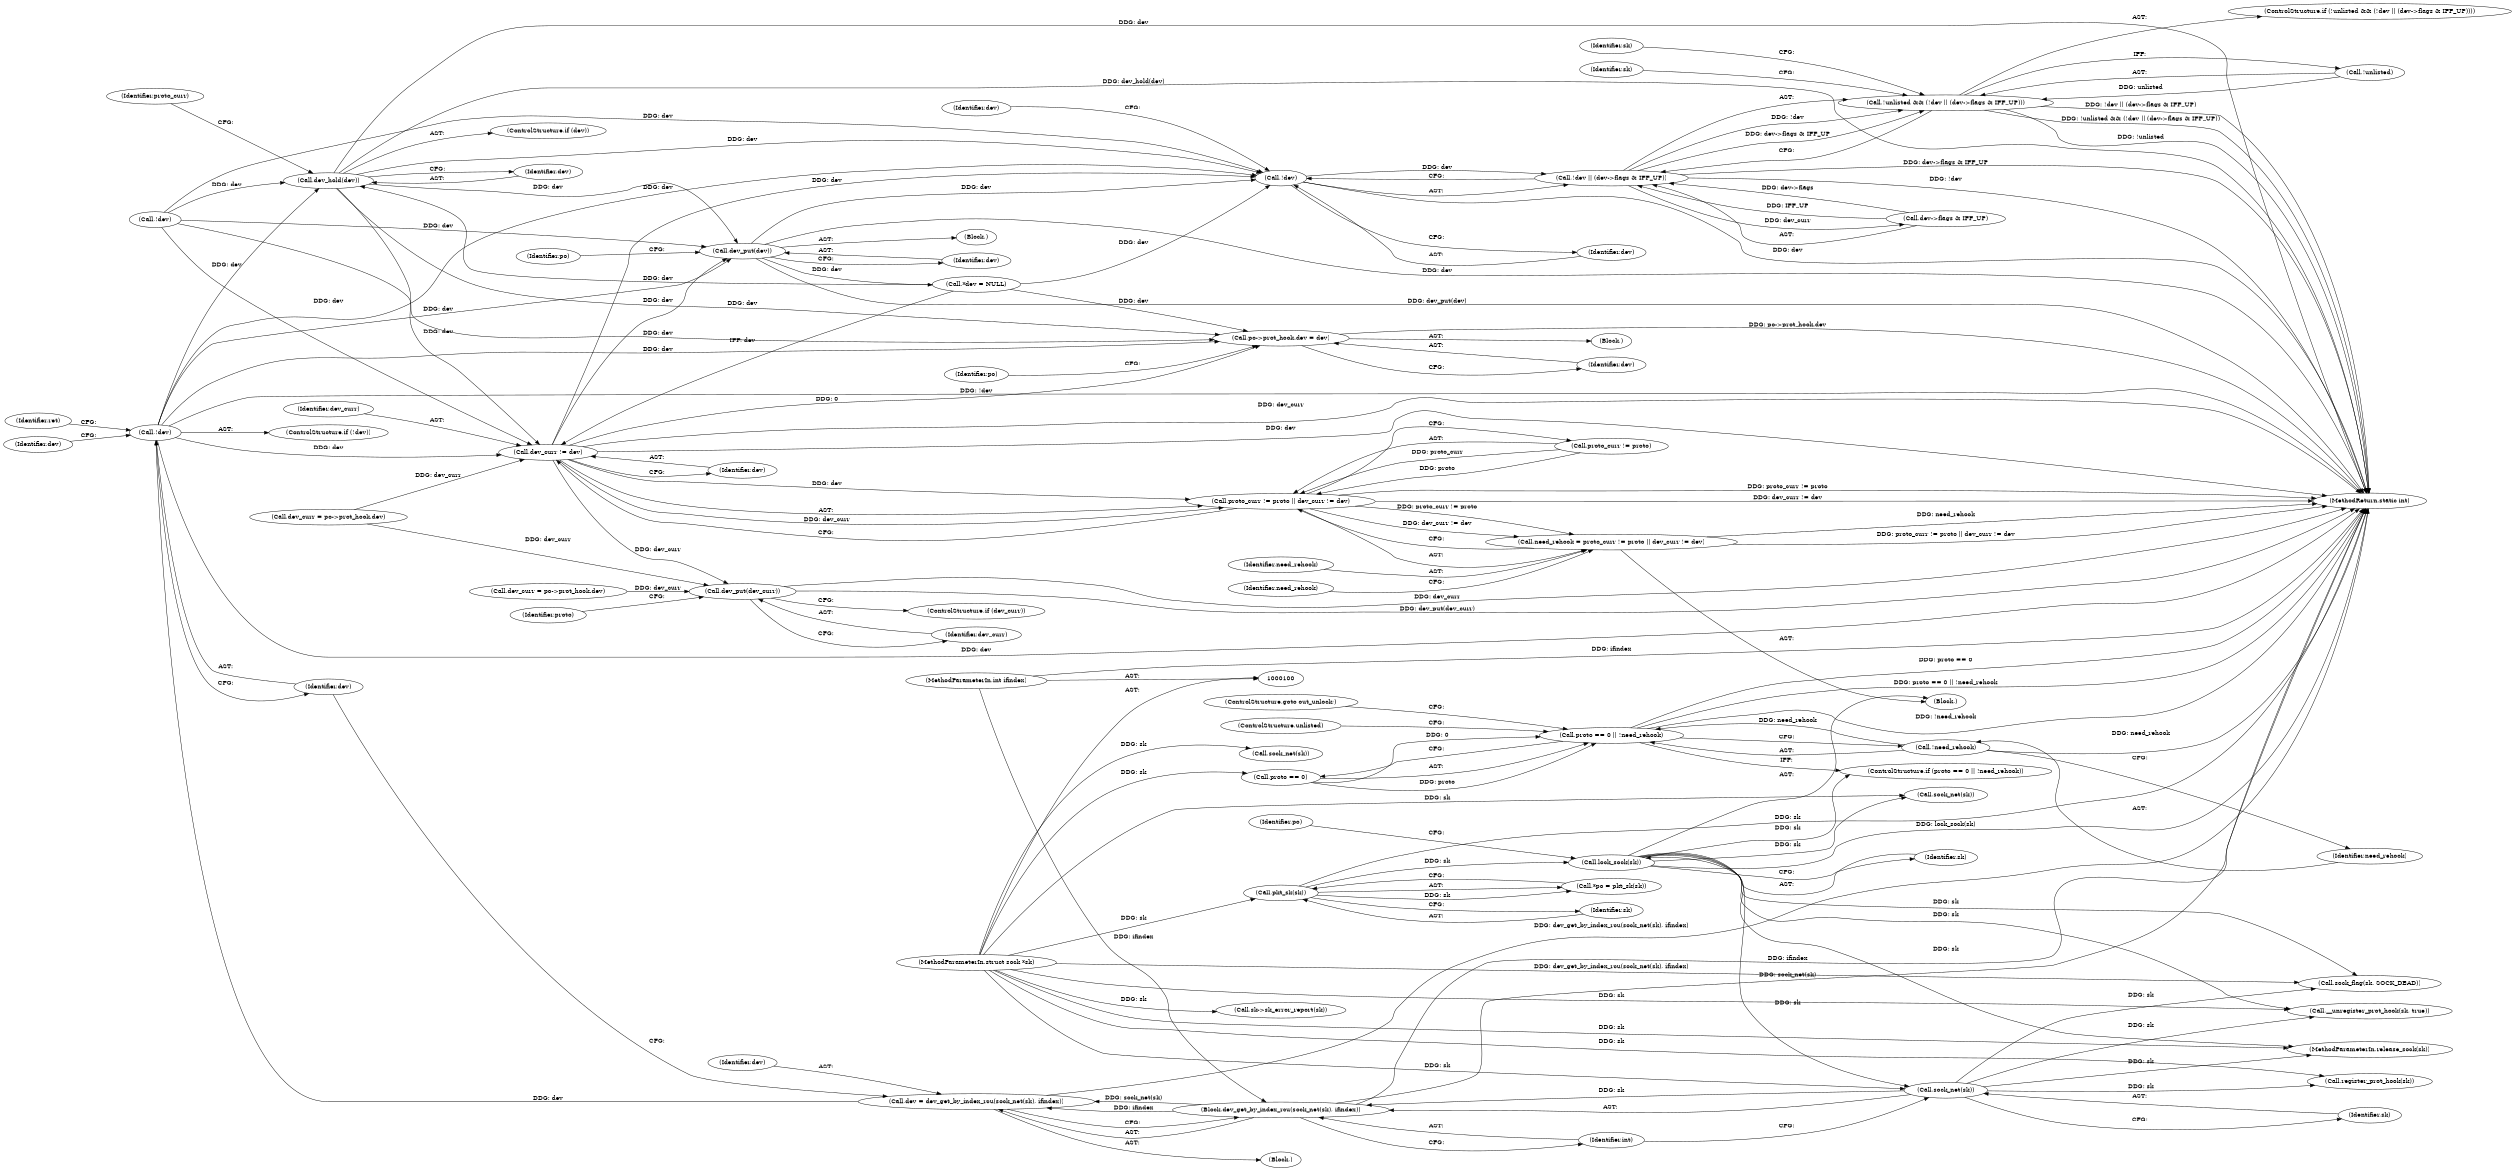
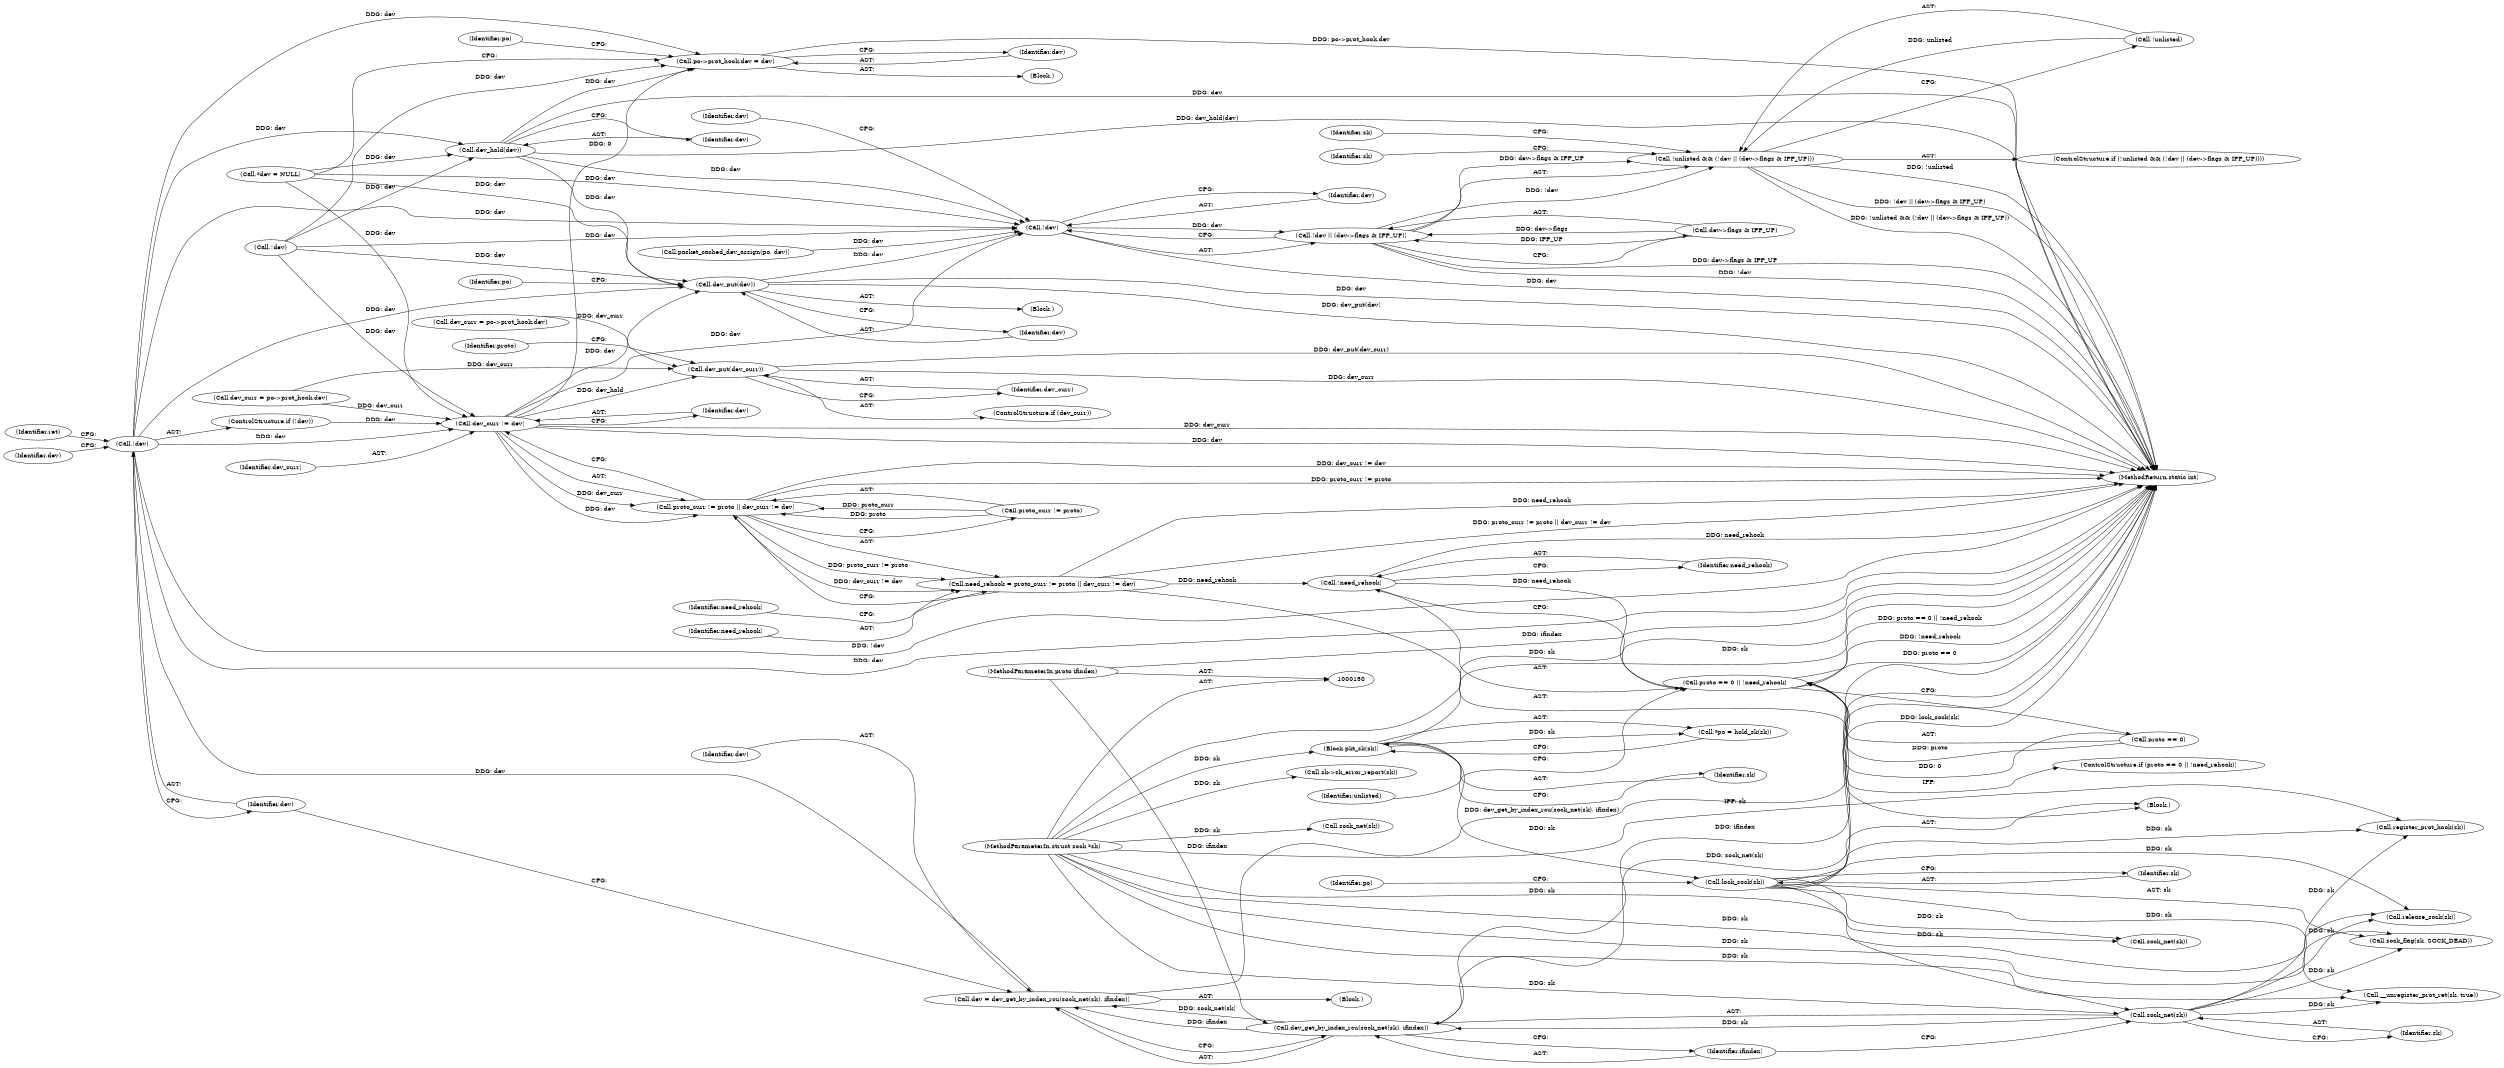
  digraph {
    rankdir=LR
    n1 [label="(Call,!dev)"]
    n2 [label="(Call,dev_hold(dev))"]
    n3 [label="(Call,dev_curr != dev)"]
    n4 [label="(Call,dev_put(dev))"]
    n5 [label="(Call,!dev)"]
    n6 [label="(Call,po->prot_hook.dev = dev)"]
    n7 [label="(MethodReturn,static int)"]
    n8 [label="(Identifier,dev)"]
    n9 [label="(ControlStructure,if (!dev))"]
-   n10 [label="(ControlStructure,if (dev))"]
    n11 [label="(Identifier,dev)"]
    n12 [label="(Call,proto_curr != proto || dev_curr != dev)"]
    n13 [label="(Call,dev_put(dev_curr))"]
    n14 [label="(Identifier,dev)"]
    n15 [label="(Identifier,dev)"]
    n16 [label="(Block,)"]
    n17 [label="(Call,!dev || (dev->flags & IFF_UP))"]
    n18 [label="(Identifier,dev)"]
    n19 [label="(Identifier,dev)"]
    n20 [label="(Block,)"]
    n21 [label="(Call,dev = dev_get_by_index_rcu(sock_net(sk), ifindex))"]
-   n22 [label="(Block,dev_get_by_index_rcu(sock_net(sk), ifindex))"]
+   n22 [label="(Call,dev_get_by_index_rcu(sock_net(sk), ifindex))"]
    n23 [label="(Block,)"]
-   n24 [label="(Identifier,int)"]
+   n24 [label="(Identifier,ifindex)"]
    n25 [label="(Call,sock_net(sk))"]
    n26 [label="(Call,sock_flag(sk, SOCK_DEAD))"]
-   n27 [label="(Call,__unregister_prot_hook(sk, true))"]
+   n27 [label="(Call,__unregister_prot_ret(sk, true))"]
    n28 [label="(Call,register_prot_hook(sk))"]
    n29 [label="(Identifier,sk)"]
-   n30 [label="(MethodParameterIn,release_sock(sk))"]
+   n30 [label="(Call,release_sock(sk))"]
    n31 [label="(Call,lock_sock(sk))"]
    n32 [label="(Identifier,sk)"]
    n33 [label="(Block,)"]
    n34 [label="(Call,sock_net(sk))"]
-   n35 [label="(Call,pkt_sk(sk))"]
+   n35 [label="(Block,pkt_sk(sk))"]
    n36 [label="(Identifier,sk)"]
-   n37 [label="(Call,*po = pkt_sk(sk))"]
+   n37 [label="(Call,*po = hold_sk(sk))"]
    n38 [label="(MethodParameterIn,struct sock *sk)"]
    n39 [label="(Call,sk->sk_error_report(sk))"]
    n40 [label="(Call,sock_net(sk))"]
-   1000100
-   n42 [label="(MethodParameterIn,int ifindex)"]
+   1000100 [label=1000150]
+   n42 [label="(MethodParameterIn,proto ifindex)"]
    n43 [label="(Call,need_rehook = proto_curr != proto || dev_curr != dev)"]
    n44 [label="(Call,proto_curr != proto)"]
    n45 [label="(Identifier,dev_curr)"]
    n46 [label="(ControlStructure,if (dev_curr))"]
    n47 [label="(Call,!need_rehook)"]
    n48 [label="(Call,proto == 0 || !need_rehook)"]
    n49 [label="(Identifier,need_rehook)"]
    n50 [label="(ControlStructure,if (proto == 0 || !need_rehook))"]
    n51 [label="(Call,proto == 0)"]
    n52 [label="(Call,!unlisted && (!dev || (dev->flags & IFF_UP)))"]
    n53 [label="(Call,dev->flags & IFF_UP)"]
    n54 [label="(ControlStructure,if (!unlisted && (!dev || (dev->flags & IFF_UP))))"]
    n55 [label="(Call,!unlisted)"]
+   n56 [label="(Call,packet_cached_dev_assign(po, dev))"]
    n57 [label="(Identifier,po)"]
    n58 [label="(Call,dev_curr = po->prot_hook.dev)"]
    n59 [label="(Identifier,dev_curr)"]
    n60 [label="(Call,*dev = NULL)"]
    n61 [label="(Identifier,dev)"]
    n62 [label="(Identifier,ret)"]
    n63 [label="(Identifier,po)"]
    n64 [label="(Identifier,po)"]
-   n65 [label="(Identifier,proto_curr)"]
    n66 [label="(Identifier,need_rehook)"]
-   n67 [label="(ControlStructure,goto out_unlock;)"]
    n68 [label="(Call,dev_curr = po->prot_hook.dev)"]
-   n69 [label="(ControlStructure,unlisted)"]
+   n69 [label="(Identifier,unlisted)"]
    n70 [label="(Identifier,need_rehook)"]
    n71 [label="(Identifier,proto)"]
    n72 [label="(Identifier,dev)"]
    n73 [label="(Identifier,sk)"]
    n74 [label="(Identifier,dev)"]
    n75 [label="(Identifier,sk)"]
    n76 [label="(Call,!dev)"]
    n1 -> n2 [label="DDG: dev"]
    n1 -> n3 [label="DDG: dev"]
    n1 -> n4 [label="DDG: dev"]
    n1 -> n5 [label="DDG: dev"]
    n1 -> n6 [label="DDG: dev"]
    n1 -> n7 [label="DDG: !dev"]
    n1 -> n7 [label="DDG: dev"]
    n1 -> n8 [label="CFG: "]
    n1 -> n9 [label="AST: "]
-   n2 -> n3 [label="DDG: dev"]
+   n9 -> n3 [label="DDG: dev"]
    n2 -> n4 [label="DDG: dev"]
    n2 -> n5 [label="DDG: dev"]
    n2 -> n6 [label="DDG: dev"]
    n2 -> n7 [label="DDG: dev"]
    n2 -> n7 [label="DDG: dev_hold(dev)"]
-   n2 -> n10 [label="AST: "]
    n2 -> n11 [label="CFG: "]
    n3 -> n4 [label="DDG: dev"]
    n3 -> n5 [label="DDG: dev"]
    n3 -> n6 [label="DDG: 0"]
    n3 -> n7 [label="DDG: dev_curr"]
    n3 -> n7 [label="DDG: dev"]
    n3 -> n12 [label="AST: "]
    n3 -> n12 [label="DDG: dev_curr"]
    n3 -> n12 [label="DDG: dev"]
-   n3 -> n13 [label="DDG: dev_curr"]
+   n3 -> n13 [label="DDG: dev_hold"]
    n3 -> n14 [label="CFG: "]
    n4 -> n5 [label="DDG: dev"]
    n4 -> n7 [label="DDG: dev"]
    n4 -> n7 [label="DDG: dev_put(dev)"]
    n4 -> n15 [label="CFG: "]
    n4 -> n16 [label="AST: "]
    n5 -> n7 [label="DDG: dev"]
    n5 -> n17 [label="AST: "]
    n5 -> n17 [label="DDG: dev"]
    n5 -> n18 [label="CFG: "]
    n6 -> n7 [label="DDG: po->prot_hook.dev"]
    n6 -> n19 [label="CFG: "]
    n6 -> n20 [label="AST: "]
    n8 -> n1 [label="AST: "]
    n8 -> n21 [label="CFG: "]
    n11 -> n2 [label="AST: "]
    n12 -> n3 [label="CFG: "]
    n12 -> n7 [label="DDG: proto_curr != proto"]
    n12 -> n7 [label="DDG: dev_curr != dev"]
    n12 -> n43 [label="AST: "]
    n12 -> n43 [label="DDG: proto_curr != proto"]
    n12 -> n43 [label="DDG: dev_curr != dev"]
    n12 -> n44 [label="CFG: "]
    n13 -> n7 [label="DDG: dev_curr"]
    n13 -> n7 [label="DDG: dev_put(dev_curr)"]
    n13 -> n45 [label="CFG: "]
-   n13 -> n46 [label="CFG: "]
+   n13 -> n46 [label="AST: "]
    n14 -> n3 [label="AST: "]
    n15 -> n4 [label="AST: "]
    n17 -> n5 [label="CFG: "]
    n17 -> n7 [label="DDG: dev->flags & IFF_UP"]
    n17 -> n7 [label="DDG: !dev"]
    n17 -> n52 [label="AST: "]
    n17 -> n52 [label="DDG: !dev"]
    n17 -> n52 [label="DDG: dev->flags & IFF_UP"]
-   n17 -> n53 [label="DDG: dev_curr"]
+   n17 -> n53 [label="CFG: "]
    n18 -> n5 [label="AST: "]
    n19 -> n6 [label="AST: "]
    n21 -> n1 [label="DDG: dev"]
    n21 -> n7 [label="DDG: dev_get_by_index_rcu(sock_net(sk), ifindex)"]
    n21 -> n22 [label="CFG: "]
    n21 -> n23 [label="AST: "]
    n22 -> n7 [label="DDG: ifindex"]
    n22 -> n7 [label="DDG: sock_net(sk)"]
    n22 -> n21 [label="AST: "]
    n22 -> n21 [label="DDG: sock_net(sk)"]
    n22 -> n21 [label="DDG: ifindex"]
    n22 -> n24 [label="CFG: "]
    n24 -> n22 [label="AST: "]
    n24 -> n25 [label="CFG: "]
    n25 -> n22 [label="AST: "]
    n25 -> n22 [label="DDG: sk"]
    n25 -> n26 [label="DDG: sk"]
    n25 -> n27 [label="DDG: sk"]
    n25 -> n28 [label="DDG: sk"]
    n25 -> n29 [label="CFG: "]
    n25 -> n30 [label="DDG: sk"]
    n29 -> n25 [label="AST: "]
    n31 -> n7 [label="DDG: lock_sock(sk)"]
    n31 -> n25 [label="DDG: sk"]
-   n31 -> n26 [label="DDG: sk"]
+   n31 -> n26 [label="AST: sk"]
    n31 -> n27 [label="DDG: sk"]
-   n31 -> n50 [label="DDG: sk"]
+   n31 -> n28 [label="DDG: sk"]
    n31 -> n30 [label="DDG: sk"]
    n31 -> n32 [label="CFG: "]
    n31 -> n33 [label="AST: "]
    n31 -> n34 [label="DDG: sk"]
    n32 -> n31 [label="AST: "]
    n35 -> n7 [label="DDG: sk"]
    n35 -> n31 [label="DDG: sk"]
    n35 -> n36 [label="CFG: "]
    n35 -> n37 [label="AST: "]
    n35 -> n37 [label="DDG: sk"]
    n36 -> n35 [label="AST: "]
    n37 -> n35 [label="CFG: "]
-   n38 -> n51 [label="DDG: sk"]
+   n38 -> n7 [label="DDG: sk"]
    n38 -> n25 [label="DDG: sk"]
-   n38 -> n26 [label="DDG: dev_get_by_index_rcu(sock_net(sk), ifindex)"]
+   n38 -> n26 [label="DDG: sk"]
    n38 -> n27 [label="DDG: sk"]
-   n38 -> n28 [label="DDG: sk"]
+   n38 -> n28 [label="IFF: sk"]
    n38 -> n30 [label="DDG: sk"]
    n38 -> n34 [label="DDG: sk"]
    n38 -> n35 [label="DDG: sk"]
    n38 -> n39 [label="DDG: sk"]
    n38 -> n40 [label="DDG: sk"]
    n38 -> 1000100 [label="AST: "]
    n42 -> n7 [label="DDG: ifindex"]
    n42 -> n22 [label="DDG: ifindex"]
    n42 -> 1000100 [label="AST: "]
    n43 -> n7 [label="DDG: need_rehook"]
    n43 -> n7 [label="DDG: proto_curr != proto || dev_curr != dev"]
    n43 -> n12 [label="CFG: "]
    n43 -> n33 [label="AST: "]
+   n43 -> n47 [label="DDG: need_rehook"]
    n44 -> n12 [label="AST: "]
    n44 -> n12 [label="DDG: proto_curr"]
    n44 -> n12 [label="DDG: proto"]
    n45 -> n13 [label="AST: "]
    n47 -> n7 [label="DDG: need_rehook"]
    n47 -> n48 [label="AST: "]
    n47 -> n48 [label="DDG: need_rehook"]
    n47 -> n49 [label="CFG: "]
    n48 -> n7 [label="DDG: proto == 0 || !need_rehook"]
    n48 -> n7 [label="DDG: !need_rehook"]
    n48 -> n7 [label="DDG: proto == 0"]
    n48 -> n47 [label="CFG: "]
    n48 -> n50 [label="IFF: "]
    n48 -> n51 [label="CFG: "]
    n49 -> n47 [label="AST: "]
    n51 -> n48 [label="AST: "]
    n51 -> n48 [label="DDG: proto"]
    n51 -> n48 [label="DDG: 0"]
    n52 -> n7 [label="DDG: !unlisted && (!dev || (dev->flags & IFF_UP))"]
    n52 -> n7 [label="DDG: !unlisted"]
    n52 -> n7 [label="DDG: !dev || (dev->flags & IFF_UP)"]
-   n52 -> n17 [label="CFG: "]
    n52 -> n54 [label="AST: "]
-   n52 -> n55 [label="IFF: "]
+   n52 -> n55 [label="CFG: "]
    n53 -> n17 [label="AST: "]
    n53 -> n17 [label="DDG: dev->flags"]
    n53 -> n17 [label="DDG: IFF_UP"]
    n55 -> n52 [label="AST: "]
    n55 -> n52 [label="DDG: unlisted"]
+   n56 -> n5 [label="DDG: dev"]
    n57 -> n6 [label="CFG: "]
    n58 -> n13 [label="DDG: dev_curr"]
    n59 -> n3 [label="AST: "]
    n60 -> n2 [label="DDG: dev"]
-   n60 -> n3 [label="IFF: dev"]
-   n4 -> n60 [label="DDG: dev"]
+   n60 -> n3 [label="DDG: dev"]
+   n60 -> n4 [label="DDG: dev"]
    n60 -> n5 [label="DDG: dev"]
-   n60 -> n6 [label="DDG: dev"]
+   n60 -> n6 [label="CFG: "]
    n61 -> n21 [label="AST: "]
    n62 -> n1 [label="CFG: "]
    n63 -> n4 [label="CFG: "]
    n64 -> n31 [label="CFG: "]
-   n65 -> n2 [label="CFG: "]
    n66 -> n43 [label="AST: "]
-   n67 -> n48 [label="CFG: "]
    n68 -> n3 [label="DDG: dev_curr"]
    n68 -> n13 [label="DDG: dev_curr"]
    n69 -> n48 [label="CFG: "]
    n70 -> n43 [label="CFG: "]
    n71 -> n13 [label="CFG: "]
    n72 -> n5 [label="CFG: "]
    n73 -> n52 [label="CFG: "]
    n74 -> n1 [label="CFG: "]
    n75 -> n52 [label="CFG: "]
    n76 -> n2 [label="DDG: dev"]
    n76 -> n3 [label="DDG: dev"]
    n76 -> n4 [label="DDG: dev"]
    n76 -> n5 [label="DDG: dev"]
    n76 -> n6 [label="DDG: dev"]
  }
